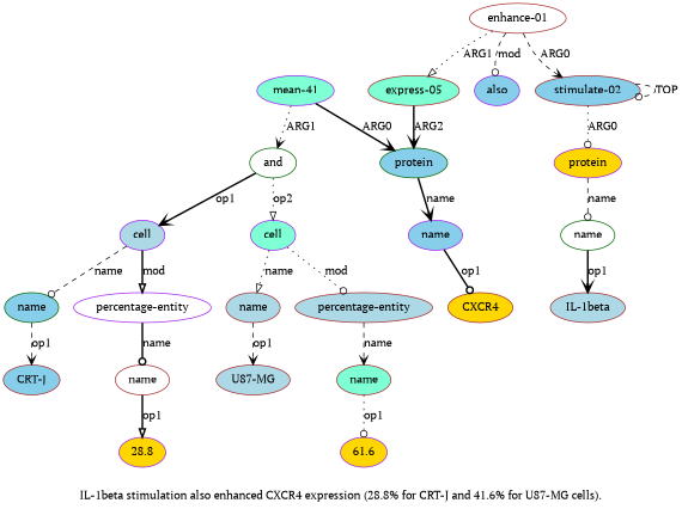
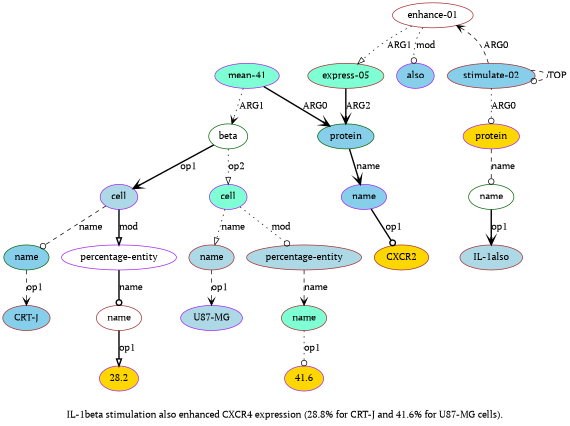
  digraph {
    fontname="PT Serif"
    label="IL-1beta stimulation also enhanced CXCR4 expression (28.8% for CRT-J and 41.6% for U87-MG cells)."
    node [color=brown fillcolor=skyblue fontname="PT Serif" gold_ind=-1 gold_label=name style=filled test_ind=-1 test_label=name]
    edge [arrowhead=vee color=black fontname="PT Serif" gold_label=op1 style=bold test_label=op1]
-   n1 [fillcolor=lightblue gold_label="U87-MG" label="U87-MG" test_label="U87-MG"]
-   n2 [color=purple fillcolor=gold gold_label=41.6 label=61.6 test_label=41.6]
-   n3 [fillcolor=gold gold_label=CXCR4 label=CXCR4 test_label=CXCR4]
-   n4 [fillcolor=lightblue gold_label="IL-1beta" label="IL-1beta" test_label="IL-1beta"]
+   n1 [color=purple fillcolor=lightblue gold_label="U87-MG" label="U87-MG" test_label="U87-MG"]
+   n2 [color=purple fillcolor=gold gold_label=41.6 label=41.6 test_label=41.6]
+   n3 [fillcolor=gold gold_label=CXCR4 label=CXCR2 test_label=CXCR4]
+   n4 [fillcolor=lightblue gold_label="IL-1beta" label="IL-1also" test_label="IL-1beta"]
    n5 [gold_label="CRT-J" label="CRT-J" test_label="CRT-J"]
    n6 [fillcolor=lightblue gold_ind=15 gold_label="percentage-entity" label="percentage-entity" test_ind=15 test_label="percentage-entity"]
    n7 [fillcolor=aquamarine gold_ind=16 label=name test_ind=16]
    n8 [fillcolor=lightblue gold_ind=14 label=name test_ind=14]
    n9 [color=purple gold_ind=17 gold_label=also label=also test_ind=17 test_label=also]
    n10 [color=purple fillcolor=white gold_ind=11 gold_label="percentage-entity" label="percentage-entity" test_ind=11 test_label="percentage-entity"]
    n11 [fillcolor=white gold_ind=12 label=name test_ind=12]
-   n12 [color=purple fillcolor=gold gold_label=28.8 label=28.8 test_label=28.8]
+   n12 [color=purple fillcolor=gold gold_label=28.8 label=28.2 test_label=28.8]
    n13 [color=darkgreen gold_ind=10 label=name test_ind=10]
    n14 [color=purple fillcolor=aquamarine gold_ind=13 gold_label=cell label=cell test_ind=13 test_label=cell]
    n15 [color=purple fillcolor=gold gold_ind=1 gold_label=protein label=protein test_ind=1 test_label=protein]
    n16 [color=darkgreen fillcolor=white gold_ind=2 label=name test_ind=2]
    n17 [gold_ind=0 gold_label="stimulate-01" label="stimulate-02" test_ind=0 test_label="stimulate-01"]
    n18 [fillcolor=white gold_ind=3 gold_label="enhance-01" label="enhance-01" test_ind=3 test_label="enhance-01"]
    n19 [fillcolor=aquamarine gold_ind=4 gold_label="express-03" label="express-05" test_ind=4 test_label="express-03"]
    n20 [color=darkgreen gold_ind=5 gold_label=protein label=protein test_ind=5 test_label=protein]
    n21 [color=purple gold_ind=6 label=name test_ind=6]
    n22 [color=purple fillcolor=aquamarine gold_ind=7 gold_label="mean-01" label="mean-41" test_ind=7 test_label="mean-01"]
-   n23 [color=darkgreen fillcolor=white gold_ind=8 gold_label=and label=and test_ind=8 test_label=and]
+   n23 [color=darkgreen fillcolor=white gold_ind=8 gold_label=and label=beta test_ind=8 test_label=and]
    n24 [color=purple fillcolor=lightblue gold_ind=9 gold_label=cell label=cell test_ind=9 test_label=cell]
    n6 -> n7 [gold_label=name label=name style=dashed test_label=name]
    n7 -> n2 [arrowhead=odot label=op1 style=dotted]
    n8 -> n1 [label=op1 style=dashed]
    n10 -> n11 [arrowhead=odot gold_label=name label=name test_label=name]
    n11 -> n12 [arrowhead=onormal label=op1]
    n13 -> n5 [label=op1 style=dashed]
    n14 -> n6 [arrowhead=odot gold_label=mod label=mod style=dotted test_label=mod]
    n14 -> n8 [arrowhead=onormal gold_label=name label=name style=dotted test_label=name]
    n15 -> n16 [arrowhead=odot gold_label=name label=name style=dashed test_label=name]
    n16 -> n4 [label=op1]
    n17 -> n15 [arrowhead=odot gold_label=ARG0 label=ARG0 style=dotted test_label=ARG0]
    n17 -> n17 [arrowhead=odot gold_label=TOP label=TOP style=dashed test_label=TOP]
-   n18 -> n9 [arrowhead=odot gold_label=mod label=mod style=dashed test_label=mod]
-   n18 -> n17 [gold_label=ARG0 label=ARG0 style=dashed test_label=ARG0]
+   n18 -> n9 [arrowhead=odot gold_label=mod label=mod style=dotted test_label=mod]
+   n17 -> n18 [gold_label=ARG0 label=ARG0 style=dashed test_label=ARG0]
    n18 -> n19 [arrowhead=onormal gold_label=ARG1 label=ARG1 style=dotted test_label=ARG1]
    n19 -> n20 [gold_label=ARG2 label=ARG2 test_label=ARG2]
    n20 -> n21 [gold_label=name label=name test_label=name]
    n21 -> n3 [arrowhead=odot label=op1]
    n22 -> n20 [gold_label=ARG0 label=ARG0 test_label=ARG0]
    n22 -> n23 [gold_label=ARG1 label=ARG1 style=dotted test_label=ARG1]
    n23 -> n14 [arrowhead=onormal gold_label=op2 label=op2 style=dotted test_label=op2]
    n23 -> n24 [label=op1]
    n24 -> n10 [arrowhead=onormal gold_label=mod label=mod test_label=mod]
    n24 -> n13 [arrowhead=odot gold_label=name label=name style=dashed test_label=name]
  }
